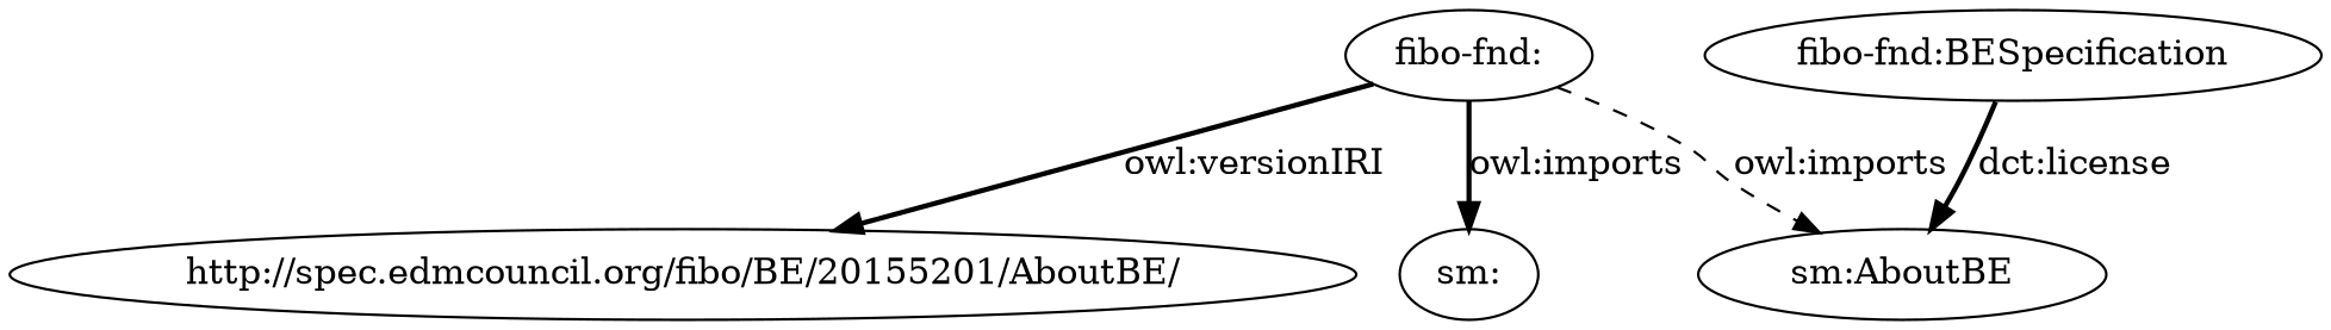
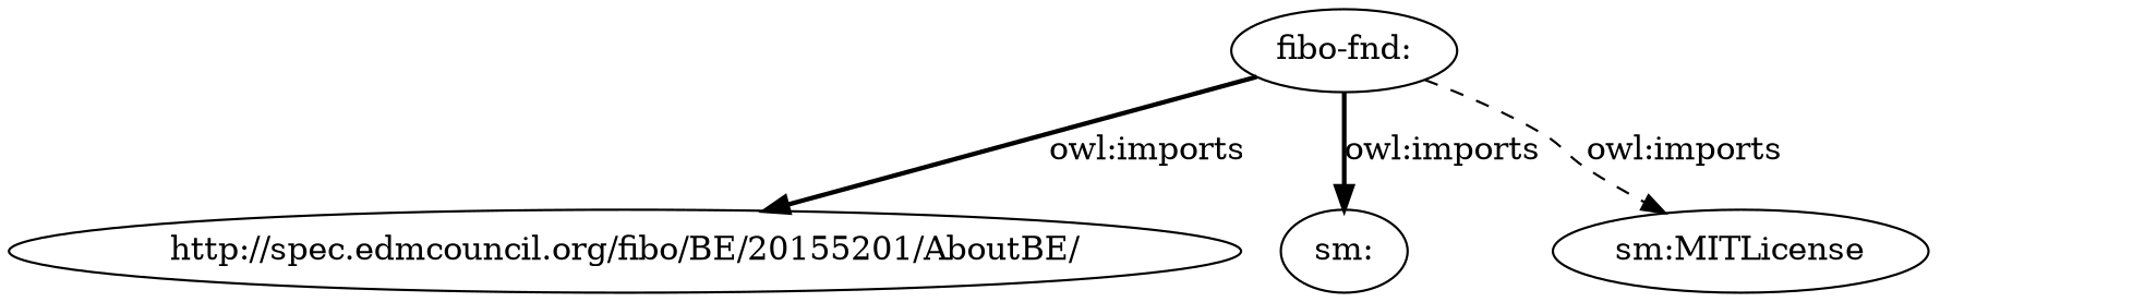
  digraph {
    rankdir=TB
    edge [style=bold]
    n1 [label="http://spec.edmcouncil.org/fibo/BE/20155201/AboutBE/"]
    "fibo-fnd:"
    "sm:"
-   "sm:MITLicense" [label="sm:AboutBE"]
-   "fibo-fnd:BESpecification"
-   "fibo-fnd:" -> n1 [label="owl:versionIRI"]
+   "sm:MITLicense"
+   "fibo-fnd:" -> n1 [label="owl:imports"]
    "fibo-fnd:" -> "sm:" [label="owl:imports"]
    "fibo-fnd:" -> "sm:MITLicense" [label="owl:imports" style=dashed]
-   "fibo-fnd:BESpecification" -> "sm:MITLicense" [label="dct:license"]
  }
